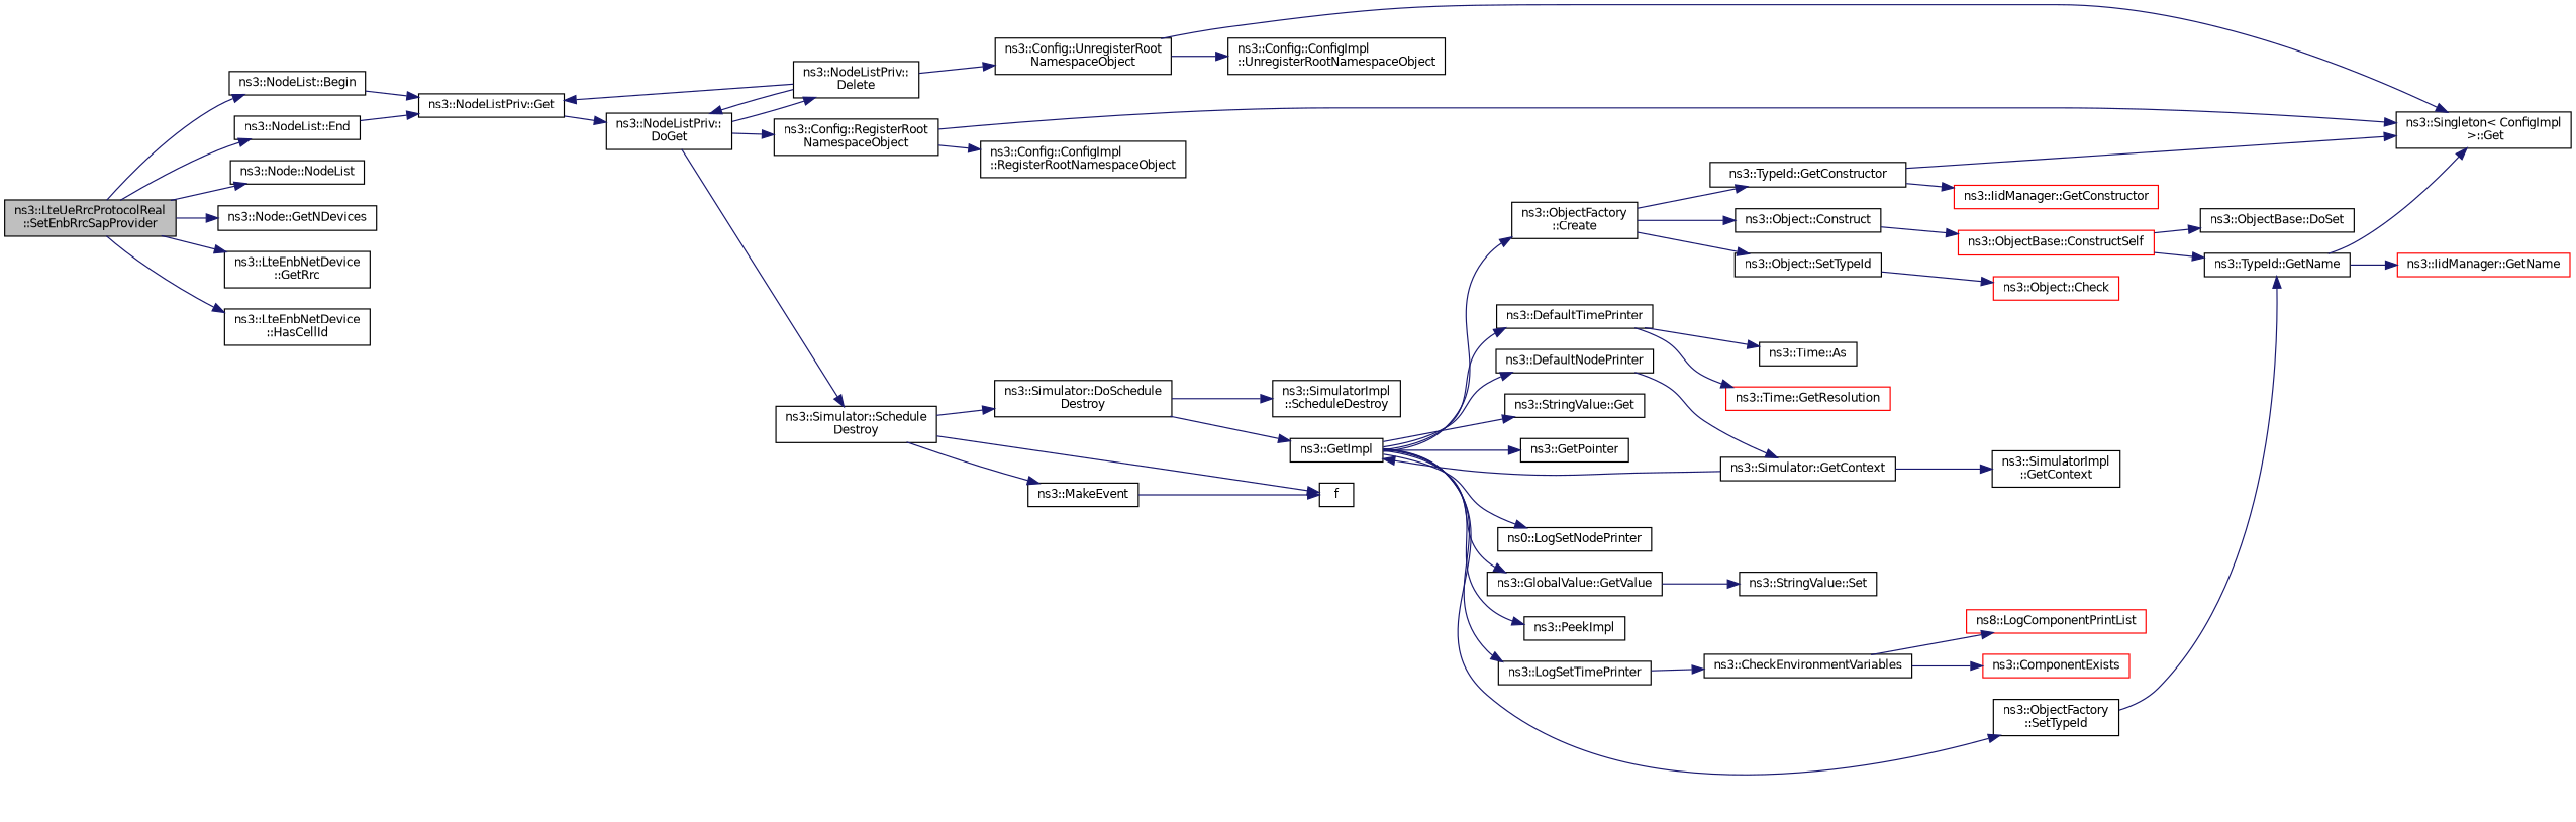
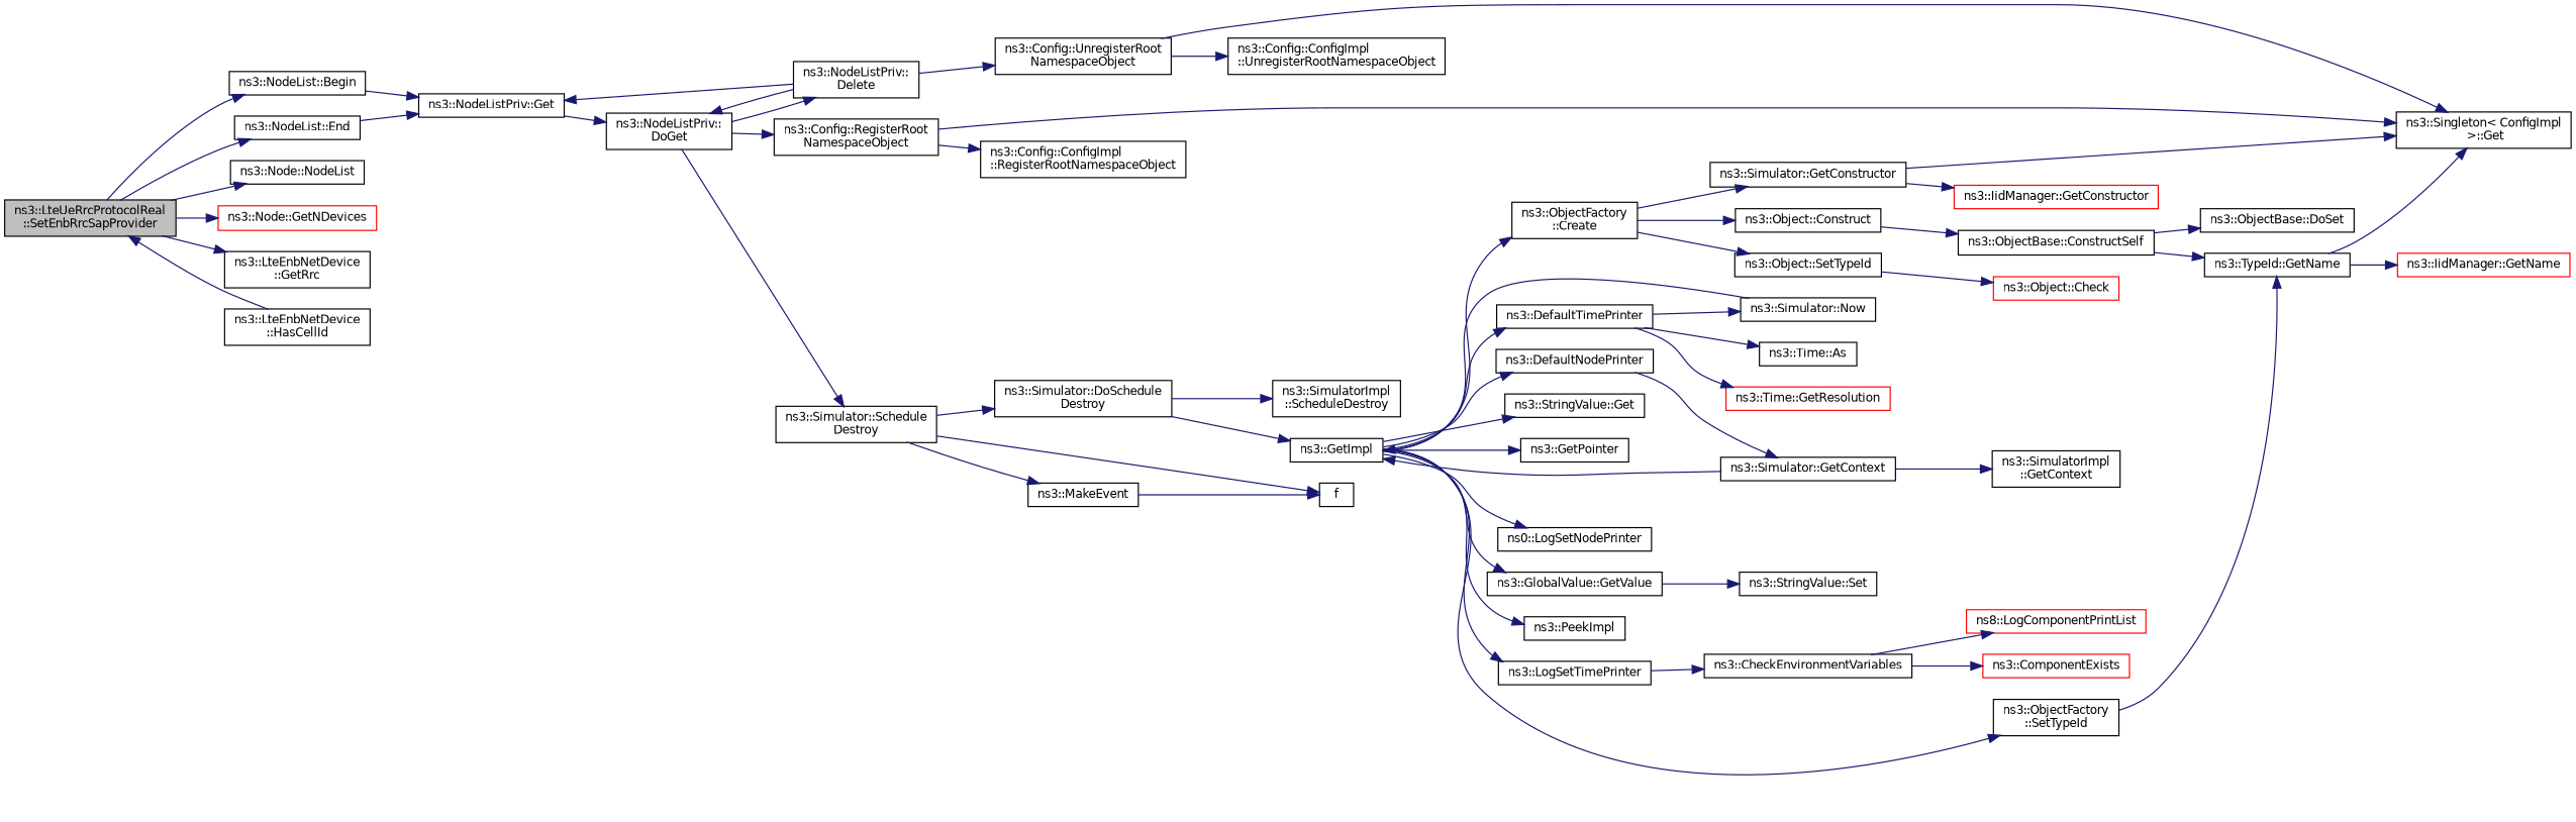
  digraph {
    rankdir=LR
    node [color=black fillcolor=white fontname=Helvetica fontsize=10 shape=record style=filled]
    edge [color=midnightblue fontname=Helvetica fontsize=10 labelfontname=Helvetica labelfontsize=10 style=solid]
    n1 [fillcolor=grey75 fontcolor=black height=0.2 label="ns3::LteUeRrcProtocolReal\l::SetEnbRrcSapProvider" width=0.4]
    n2 [height=0.2 label="ns3::NodeList::Begin" width=0.4]
    n3 [height=0.2 label="ns3::NodeList::End" width=0.4]
    n4 [height=0.2 label="ns3::Node::NodeList" width=0.4]
-   n5 [height=0.2 label="ns3::Node::GetNDevices" width=0.4]
+   n5 [color=red height=0.2 label="ns3::Node::GetNDevices" width=0.4]
    n6 [height=0.2 label="ns3::LteEnbNetDevice\l::GetRrc" width=0.4]
    n7 [height=0.2 label="ns3::LteEnbNetDevice\l::HasCellId" width=0.4]
    n8 [height=0.2 label="ns3::NodeListPriv::Get" width=0.4]
    n9 [height=0.2 label="ns3::NodeListPriv::\lDoGet" width=0.4]
    n10 [height=0.2 label="ns3::NodeListPriv::\lDelete" width=0.4]
    n11 [height=0.2 label="ns3::Config::RegisterRoot\lNamespaceObject" width=0.4]
    n12 [height=0.2 label="ns3::Simulator::Schedule\lDestroy" width=0.4]
    n13 [height=0.2 label="ns3::Config::UnregisterRoot\lNamespaceObject" width=0.4]
    n14 [height=0.2 label="ns3::Singleton\< ConfigImpl\l \>::Get" width=0.4]
    n15 [height=0.2 label="ns3::Config::ConfigImpl\l::RegisterRootNamespaceObject" width=0.4]
    n16 [height=0.2 label="ns3::Simulator::DoSchedule\lDestroy" width=0.4]
    n17 [height=0.2 label=f width=0.4]
    n18 [height=0.2 label="ns3::MakeEvent" width=0.4]
    n19 [height=0.2 label="ns3::Config::ConfigImpl\l::UnregisterRootNamespaceObject" width=0.4]
    n20 [height=0.2 label="ns3::GetImpl" width=0.4]
    n21 [height=0.2 label="ns3::SimulatorImpl\l::ScheduleDestroy" width=0.4]
    n22 [height=0.2 label="ns3::ObjectFactory\l::Create" width=0.4]
    n23 [height=0.2 label="ns3::DefaultNodePrinter" width=0.4]
    n24 [height=0.2 label="ns3::DefaultTimePrinter" width=0.4]
    n25 [height=0.2 label="ns3::StringValue::Get" width=0.4]
    n26 [height=0.2 label="ns3::GetPointer" width=0.4]
    n27 [height=0.2 label="ns3::GlobalValue::GetValue" width=0.4]
    n28 [height=0.2 label="ns0::LogSetNodePrinter" width=0.4]
    n29 [height=0.2 label="ns3::LogSetTimePrinter" width=0.4]
    n30 [height=0.2 label="ns3::PeekImpl" width=0.4]
    n31 [height=0.2 label="ns3::ObjectFactory\l::SetTypeId" width=0.4]
    n32 [height=0.2 label="ns3::Object::Construct" width=0.4]
-   n33 [height=0.2 label="ns3::TypeId::GetConstructor" width=0.4]
+   n33 [height=0.2 label="ns3::Simulator::GetConstructor" width=0.4]
    n34 [height=0.2 label="ns3::Object::SetTypeId" width=0.4]
    n35 [height=0.2 label="ns3::Simulator::GetContext" width=0.4]
    n36 [height=0.2 label="ns3::Time::As" width=0.4]
    n37 [color=red height=0.2 label="ns3::Time::GetResolution" width=0.4]
+   n38 [height=0.2 label="ns3::Simulator::Now" width=0.4]
    n39 [height=0.2 label="ns3::StringValue::Set" width=0.4]
    n40 [height=0.2 label="ns3::CheckEnvironmentVariables" width=0.4]
    n41 [height=0.2 label="ns3::TypeId::GetName" width=0.4]
-   n42 [color=red height=0.2 label="ns3::ObjectBase::ConstructSelf" width=0.4]
+   n42 [height=0.2 label="ns3::ObjectBase::ConstructSelf" width=0.4]
    n43 [color=red height=0.2 label="ns3::IidManager::GetConstructor" width=0.4]
    n44 [color=red height=0.2 label="ns3::Object::Check" width=0.4]
    n45 [height=0.2 label="ns3::ObjectBase::DoSet" width=0.4]
    n46 [color=red height=0.2 label="ns3::IidManager::GetName" width=0.4]
    n47 [height=0.2 label="ns3::SimulatorImpl\l::GetContext" width=0.4]
    n48 [color=red height=0.2 label="ns3::ComponentExists" width=0.4]
    n49 [color=red height=0.2 label="ns8::LogComponentPrintList" width=0.4]
    n1 -> n2
    n1 -> n3
    n1 -> n4
    n1 -> n5
    n1 -> n6
-   n1 -> n7
+   n7 -> n1
    n2 -> n8
    n3 -> n8
    n8 -> n9
    n9 -> n10
    n9 -> n11
    n9 -> n12
    n10 -> n8
    n10 -> n9
    n10 -> n13
    n11 -> n14
    n11 -> n15
    n12 -> n16
    n12 -> n17
    n12 -> n18
    n13 -> n14
    n13 -> n19
    n16 -> n20
    n16 -> n21
    n18 -> n17
    n20 -> n22
    n20 -> n23
    n20 -> n24
    n20 -> n25
    n20 -> n26
    n20 -> n27
    n20 -> n28
    n20 -> n29
    n20 -> n30
    n20 -> n31
    n22 -> n32
    n22 -> n33
    n22 -> n34
    n23 -> n35
    n24 -> n36
    n24 -> n37
+   n24 -> n38
    n27 -> n39
    n29 -> n40
    n31 -> n41
    n32 -> n42
    n33 -> n14
    n33 -> n43
    n34 -> n44
    n35 -> n20
    n35 -> n47
+   n38 -> n20
    n40 -> n48
    n40 -> n49
    n41 -> n14
    n41 -> n46
    n42 -> n41
    n42 -> n45
  }
